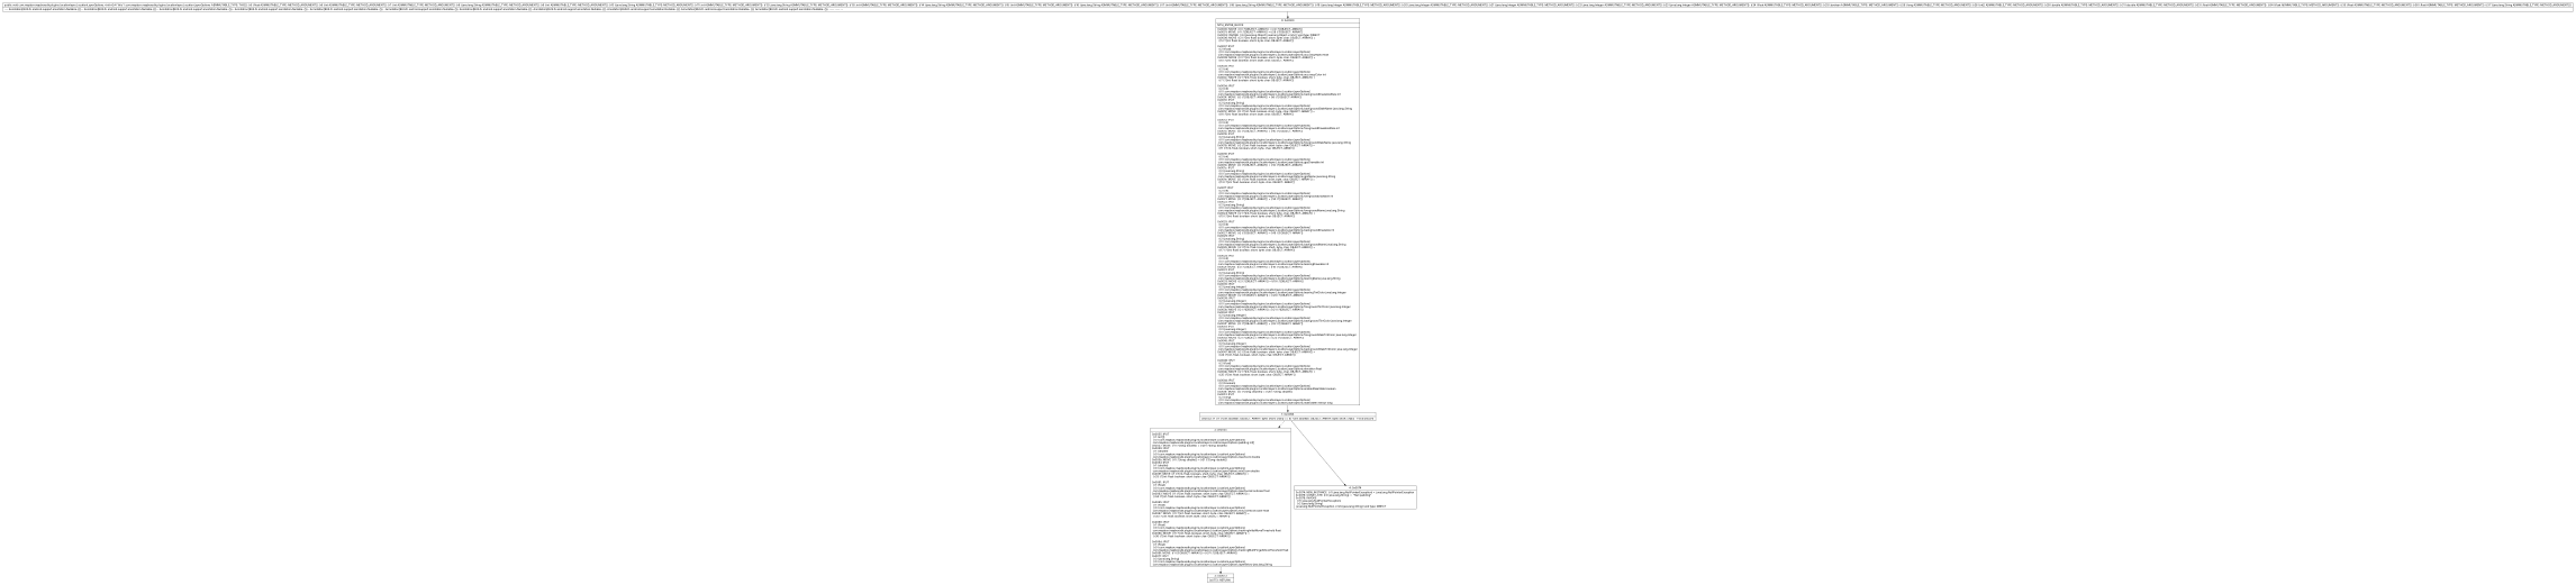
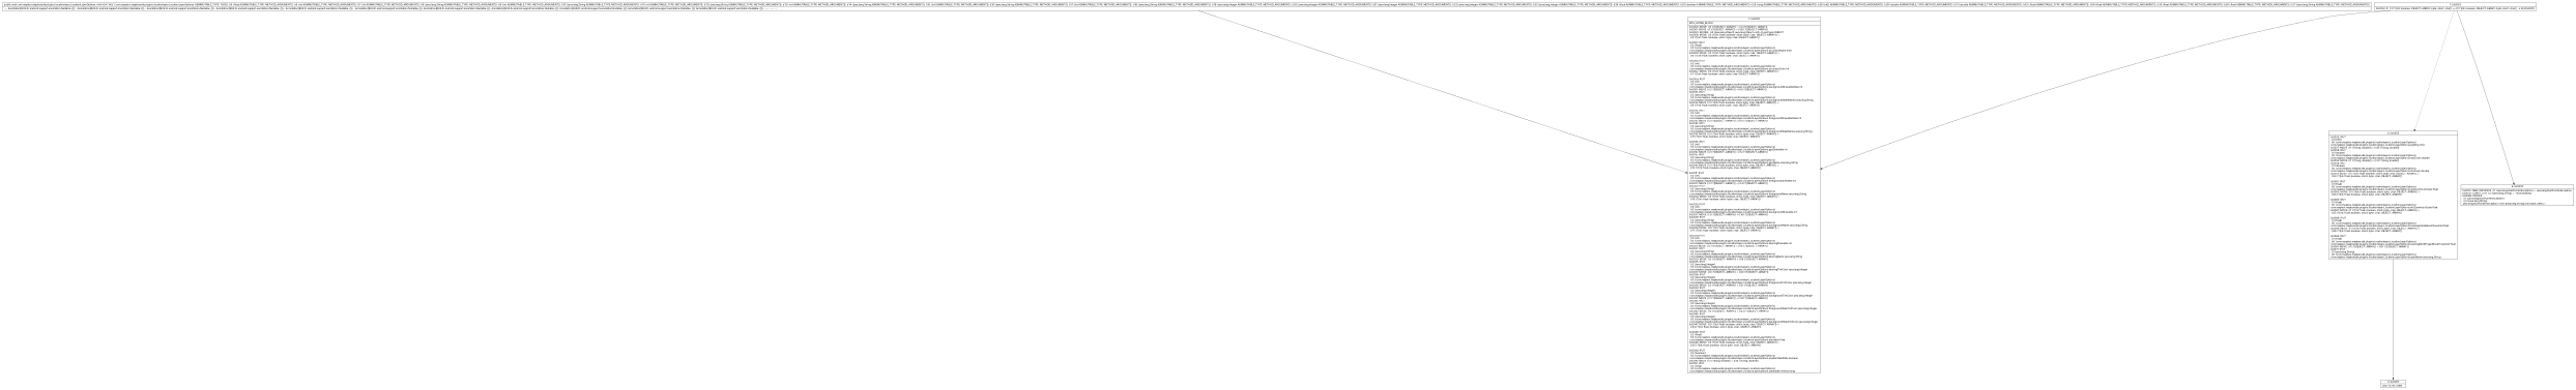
  digraph {
    fontname=Inter
    node [fontname=Inter shape=record]
    edge [fontname=Inter]
    n1 [label="{0\:\ 0x0000|MTH_ENTER_BLOCK\l|0x0000: MOVE  (r0 I:?[OBJECT, ARRAY]) = (r4 I:?[OBJECT, ARRAY]) \l0x0001: MOVE  (r1 I:?[OBJECT, ARRAY]) = (r28 I:?[OBJECT, ARRAY]) \l0x0003: INVOKE  (r4 I:java.lang.Object) java.lang.Object.\<init\>():void type: DIRECT \l0x0006: MOVE  (r2 I:?[int, float, boolean, short, byte, char, OBJECT, ARRAY]) = \l  (r5 I:?[int, float, boolean, short, byte, char, OBJECT, ARRAY])\l \l0x0007: IPUT  \l  (r2 I:float)\l  (r0 I:com.mapbox.mapboxsdk.plugins.locationlayer.LocationLayerOptions)\l com.mapbox.mapboxsdk.plugins.locationlayer.LocationLayerOptions.accuracyAlpha float \l0x0009: MOVE  (r2 I:?[int, float, boolean, short, byte, char, OBJECT, ARRAY]) = \l  (r6 I:?[int, float, boolean, short, byte, char, OBJECT, ARRAY])\l \l0x000a: IPUT  \l  (r2 I:int)\l  (r0 I:com.mapbox.mapboxsdk.plugins.locationlayer.LocationLayerOptions)\l com.mapbox.mapboxsdk.plugins.locationlayer.LocationLayerOptions.accuracyColor int \l0x000c: MOVE  (r2 I:?[int, float, boolean, short, byte, char, OBJECT, ARRAY]) = \l  (r7 I:?[int, float, boolean, short, byte, char, OBJECT, ARRAY])\l \l0x000d: IPUT  \l  (r2 I:int)\l  (r0 I:com.mapbox.mapboxsdk.plugins.locationlayer.LocationLayerOptions)\l com.mapbox.mapboxsdk.plugins.locationlayer.LocationLayerOptions.backgroundDrawableStale int \l0x000f: MOVE  (r2 I:?[OBJECT, ARRAY]) = (r8 I:?[OBJECT, ARRAY]) \l0x0010: IPUT  \l  (r2 I:java.lang.String)\l  (r0 I:com.mapbox.mapboxsdk.plugins.locationlayer.LocationLayerOptions)\l com.mapbox.mapboxsdk.plugins.locationlayer.LocationLayerOptions.backgroundStaleName java.lang.String \l0x0012: MOVE  (r2 I:?[int, float, boolean, short, byte, char, OBJECT, ARRAY]) = \l  (r9 I:?[int, float, boolean, short, byte, char, OBJECT, ARRAY])\l \l0x0013: IPUT  \l  (r2 I:int)\l  (r0 I:com.mapbox.mapboxsdk.plugins.locationlayer.LocationLayerOptions)\l com.mapbox.mapboxsdk.plugins.locationlayer.LocationLayerOptions.foregroundDrawableStale int \l0x0015: MOVE  (r2 I:?[OBJECT, ARRAY]) = (r10 I:?[OBJECT, ARRAY]) \l0x0016: IPUT  \l  (r2 I:java.lang.String)\l  (r0 I:com.mapbox.mapboxsdk.plugins.locationlayer.LocationLayerOptions)\l com.mapbox.mapboxsdk.plugins.locationlayer.LocationLayerOptions.foregroundStaleName java.lang.String \l0x0018: MOVE  (r2 I:?[int, float, boolean, short, byte, char, OBJECT, ARRAY]) = \l  (r11 I:?[int, float, boolean, short, byte, char, OBJECT, ARRAY])\l \l0x0019: IPUT  \l  (r2 I:int)\l  (r0 I:com.mapbox.mapboxsdk.plugins.locationlayer.LocationLayerOptions)\l com.mapbox.mapboxsdk.plugins.locationlayer.LocationLayerOptions.gpsDrawable int \l0x001b: MOVE  (r2 I:?[OBJECT, ARRAY]) = (r12 I:?[OBJECT, ARRAY]) \l0x001c: IPUT  \l  (r2 I:java.lang.String)\l  (r0 I:com.mapbox.mapboxsdk.plugins.locationlayer.LocationLayerOptions)\l com.mapbox.mapboxsdk.plugins.locationlayer.LocationLayerOptions.gpsName java.lang.String \l0x001e: MOVE  (r2 I:?[int, float, boolean, short, byte, char, OBJECT, ARRAY]) = \l  (r13 I:?[int, float, boolean, short, byte, char, OBJECT, ARRAY])\l \l0x001f: IPUT  \l  (r2 I:int)\l  (r0 I:com.mapbox.mapboxsdk.plugins.locationlayer.LocationLayerOptions)\l com.mapbox.mapboxsdk.plugins.locationlayer.LocationLayerOptions.foregroundDrawable int \l0x0021: MOVE  (r2 I:?[OBJECT, ARRAY]) = (r14 I:?[OBJECT, ARRAY]) \l0x0022: IPUT  \l  (r2 I:java.lang.String)\l  (r0 I:com.mapbox.mapboxsdk.plugins.locationlayer.LocationLayerOptions)\l com.mapbox.mapboxsdk.plugins.locationlayer.LocationLayerOptions.foregroundName java.lang.String \l0x0024: MOVE  (r2 I:?[int, float, boolean, short, byte, char, OBJECT, ARRAY]) = \l  (r15 I:?[int, float, boolean, short, byte, char, OBJECT, ARRAY])\l \l0x0025: IPUT  \l  (r2 I:int)\l  (r0 I:com.mapbox.mapboxsdk.plugins.locationlayer.LocationLayerOptions)\l com.mapbox.mapboxsdk.plugins.locationlayer.LocationLayerOptions.backgroundDrawable int \l0x0027: MOVE  (r2 I:?[OBJECT, ARRAY]) = (r16 I:?[OBJECT, ARRAY]) \l0x0029: IPUT  \l  (r2 I:java.lang.String)\l  (r0 I:com.mapbox.mapboxsdk.plugins.locationlayer.LocationLayerOptions)\l com.mapbox.mapboxsdk.plugins.locationlayer.LocationLayerOptions.backgroundName java.lang.String \l0x002b: MOVE  (r2 I:?[int, float, boolean, short, byte, char, OBJECT, ARRAY]) = \l  (r17 I:?[int, float, boolean, short, byte, char, OBJECT, ARRAY])\l \l0x002d: IPUT  \l  (r2 I:int)\l  (r0 I:com.mapbox.mapboxsdk.plugins.locationlayer.LocationLayerOptions)\l com.mapbox.mapboxsdk.plugins.locationlayer.LocationLayerOptions.bearingDrawable int \l0x002f: MOVE  (r2 I:?[OBJECT, ARRAY]) = (r18 I:?[OBJECT, ARRAY]) \l0x0031: IPUT  \l  (r2 I:java.lang.String)\l  (r0 I:com.mapbox.mapboxsdk.plugins.locationlayer.LocationLayerOptions)\l com.mapbox.mapboxsdk.plugins.locationlayer.LocationLayerOptions.bearingName java.lang.String \l0x0033: MOVE  (r2 I:?[OBJECT, ARRAY]) = (r19 I:?[OBJECT, ARRAY]) \l0x0035: IPUT  \l  (r2 I:java.lang.Integer)\l  (r0 I:com.mapbox.mapboxsdk.plugins.locationlayer.LocationLayerOptions)\l com.mapbox.mapboxsdk.plugins.locationlayer.LocationLayerOptions.bearingTintColor java.lang.Integer \l0x0037: MOVE  (r2 I:?[OBJECT, ARRAY]) = (r20 I:?[OBJECT, ARRAY]) \l0x0039: IPUT  \l  (r2 I:java.lang.Integer)\l  (r0 I:com.mapbox.mapboxsdk.plugins.locationlayer.LocationLayerOptions)\l com.mapbox.mapboxsdk.plugins.locationlayer.LocationLayerOptions.foregroundTintColor java.lang.Integer \l0x003b: MOVE  (r2 I:?[OBJECT, ARRAY]) = (r21 I:?[OBJECT, ARRAY]) \l0x003d: IPUT  \l  (r2 I:java.lang.Integer)\l  (r0 I:com.mapbox.mapboxsdk.plugins.locationlayer.LocationLayerOptions)\l com.mapbox.mapboxsdk.plugins.locationlayer.LocationLayerOptions.backgroundTintColor java.lang.Integer \l0x003f: MOVE  (r2 I:?[OBJECT, ARRAY]) = (r22 I:?[OBJECT, ARRAY]) \l0x0041: IPUT  \l  (r2 I:java.lang.Integer)\l  (r0 I:com.mapbox.mapboxsdk.plugins.locationlayer.LocationLayerOptions)\l com.mapbox.mapboxsdk.plugins.locationlayer.LocationLayerOptions.foregroundStaleTintColor java.lang.Integer \l0x0043: MOVE  (r2 I:?[OBJECT, ARRAY]) = (r23 I:?[OBJECT, ARRAY]) \l0x0045: IPUT  \l  (r2 I:java.lang.Integer)\l  (r0 I:com.mapbox.mapboxsdk.plugins.locationlayer.LocationLayerOptions)\l com.mapbox.mapboxsdk.plugins.locationlayer.LocationLayerOptions.backgroundStaleTintColor java.lang.Integer \l0x0047: MOVE  (r2 I:?[int, float, boolean, short, byte, char, OBJECT, ARRAY]) = \l  (r24 I:?[int, float, boolean, short, byte, char, OBJECT, ARRAY])\l \l0x0049: IPUT  \l  (r2 I:float)\l  (r0 I:com.mapbox.mapboxsdk.plugins.locationlayer.LocationLayerOptions)\l com.mapbox.mapboxsdk.plugins.locationlayer.LocationLayerOptions.elevation float \l0x004b: MOVE  (r2 I:?[int, float, boolean, short, byte, char, OBJECT, ARRAY]) = \l  (r25 I:?[int, float, boolean, short, byte, char, OBJECT, ARRAY])\l \l0x004d: IPUT  \l  (r2 I:boolean)\l  (r0 I:com.mapbox.mapboxsdk.plugins.locationlayer.LocationLayerOptions)\l com.mapbox.mapboxsdk.plugins.locationlayer.LocationLayerOptions.enableStaleState boolean \l0x004f: MOVE  (r2 I:?[long, double]) = (r26 I:?[long, double]) \l0x0051: IPUT  \l  (r2 I:long)\l  (r0 I:com.mapbox.mapboxsdk.plugins.locationlayer.LocationLayerOptions)\l com.mapbox.mapboxsdk.plugins.locationlayer.LocationLayerOptions.staleStateTimeout long \l}"]
    n2 [label="{1\:\ 0x0053|0x0053: IF  (r1 I:?[int, boolean, OBJECT, ARRAY, byte, short, char]) == (0 ?[int, boolean, OBJECT, ARRAY, byte, short, char])  \-\> B:4:0x0074 \l}"]
-   n3 [label="{2\:\ 0x0055|0x0055: IPUT  \l  (r1 I:int[])\l  (r0 I:com.mapbox.mapboxsdk.plugins.locationlayer.LocationLayerOptions)\l com.mapbox.mapboxsdk.plugins.locationlayer.LocationLayerOptions.padding int[] \l0x0057: MOVE  (r1 I:?[long, double]) = (r29 I:?[long, double]) \l0x0059: IPUT  \l  (r1 I:double)\l  (r0 I:com.mapbox.mapboxsdk.plugins.locationlayer.LocationLayerOptions)\l com.mapbox.mapboxsdk.plugins.locationlayer.LocationLayerOptions.maxZoom double \l0x005b: MOVE  (r1 I:?[long, double]) = (r31 I:?[long, double]) \l0x005d: IPUT  \l  (r1 I:double)\l  (r0 I:com.mapbox.mapboxsdk.plugins.locationlayer.LocationLayerOptions)\l com.mapbox.mapboxsdk.plugins.locationlayer.LocationLayerOptions.minZoom double \l0x005f: MOVE  (r1 I:?[int, float, boolean, short, byte, char, OBJECT, ARRAY]) = \l  (r33 I:?[int, float, boolean, short, byte, char, OBJECT, ARRAY])\l \l0x0061: IPUT  \l  (r1 I:float)\l  (r0 I:com.mapbox.mapboxsdk.plugins.locationlayer.LocationLayerOptions)\l com.mapbox.mapboxsdk.plugins.locationlayer.LocationLayerOptions.maxZoomIconScale float \l0x0063: MOVE  (r1 I:?[int, float, boolean, short, byte, char, OBJECT, ARRAY]) = \l  (r34 I:?[int, float, boolean, short, byte, char, OBJECT, ARRAY])\l \l0x0065: IPUT  \l  (r1 I:float)\l  (r0 I:com.mapbox.mapboxsdk.plugins.locationlayer.LocationLayerOptions)\l com.mapbox.mapboxsdk.plugins.locationlayer.LocationLayerOptions.minZoomIconScale float \l0x0067: MOVE  (r1 I:?[int, float, boolean, short, byte, char, OBJECT, ARRAY]) = \l  (r35 I:?[int, float, boolean, short, byte, char, OBJECT, ARRAY])\l \l0x0069: IPUT  \l  (r1 I:float)\l  (r0 I:com.mapbox.mapboxsdk.plugins.locationlayer.LocationLayerOptions)\l com.mapbox.mapboxsdk.plugins.locationlayer.LocationLayerOptions.trackingInitialMoveThreshold float \l0x006b: MOVE  (r1 I:?[int, float, boolean, short, byte, char, OBJECT, ARRAY]) = \l  (r36 I:?[int, float, boolean, short, byte, char, OBJECT, ARRAY])\l \l0x006d: IPUT  \l  (r1 I:float)\l  (r0 I:com.mapbox.mapboxsdk.plugins.locationlayer.LocationLayerOptions)\l com.mapbox.mapboxsdk.plugins.locationlayer.LocationLayerOptions.trackingMultiFingerMoveThreshold float \l0x006f: MOVE  (r1 I:?[OBJECT, ARRAY]) = (r37 I:?[OBJECT, ARRAY]) \l0x0071: IPUT  \l  (r3 I:java.lang.String)\l  (r0 I:com.mapbox.mapboxsdk.plugins.locationlayer.LocationLayerOptions)\l com.mapbox.mapboxsdk.plugins.locationlayer.LocationLayerOptions.layerBelow java.lang.String \l}"]
-   n4 [label="{4\:\ 0x0074|0x0074: NEW_INSTANCE  (r1 I:java.lang.NullPointerException) =  java.lang.NullPointerException \l0x0076: CONST_STR  (r2 I:java.lang.String) =  \"Null padding\" \l0x0078: INVOKE  \l  (r1 I:java.lang.NullPointerException)\l  (r2 I:java.lang.String)\l java.lang.NullPointerException.\<init\>(java.lang.String):void type: DIRECT \l}"]
+   n3 [label="{2\:\ 0x0055|0x0055: IPUT  \l  (r1 I:int[])\l  (r0 I:com.mapbox.mapboxsdk.plugins.locationlayer.LocationLayerOptions)\l com.mapbox.mapboxsdk.plugins.locationlayer.LocationLayerOptions.padding int[] \l0x0057: MOVE  (r1 I:?[long, double]) = (r29 I:?[long, double]) \l0x0059: IPUT  \l  (r1 I:double)\l  (r0 I:com.mapbox.mapboxsdk.plugins.locationlayer.LocationLayerOptions)\l com.mapbox.mapboxsdk.plugins.locationlayer.LocationLayerOptions.maxZoom double \l0x005b: MOVE  (r1 I:?[long, double]) = (r31 I:?[long, double]) \l0x005d: IPUT  \l  (r1 I:double)\l  (r0 I:com.mapbox.mapboxsdk.plugins.locationlayer.LocationLayerOptions)\l com.mapbox.mapboxsdk.plugins.locationlayer.LocationLayerOptions.minZoom double \l0x005f: MOVE  (r1 I:?[int, float, boolean, short, byte, char, OBJECT, ARRAY]) = \l  (r33 I:?[int, float, boolean, short, byte, char, OBJECT, ARRAY])\l \l0x0061: IPUT  \l  (r1 I:float)\l  (r0 I:com.mapbox.mapboxsdk.plugins.locationlayer.LocationLayerOptions)\l com.mapbox.mapboxsdk.plugins.locationlayer.LocationLayerOptions.maxZoomIconScale float \l0x0063: MOVE  (r1 I:?[int, float, boolean, short, byte, char, OBJECT, ARRAY]) = \l  (r34 I:?[int, float, boolean, short, byte, char, OBJECT, ARRAY])\l \l0x0065: IPUT  \l  (r1 I:float)\l  (r0 I:com.mapbox.mapboxsdk.plugins.locationlayer.LocationLayerOptions)\l com.mapbox.mapboxsdk.plugins.locationlayer.LocationLayerOptions.minZoomIconScale float \l0x0067: MOVE  (r1 I:?[int, float, boolean, short, byte, char, OBJECT, ARRAY]) = \l  (r35 I:?[int, float, boolean, short, byte, char, OBJECT, ARRAY])\l \l0x0069: IPUT  \l  (r1 I:float)\l  (r0 I:com.mapbox.mapboxsdk.plugins.locationlayer.LocationLayerOptions)\l com.mapbox.mapboxsdk.plugins.locationlayer.LocationLayerOptions.trackingInitialMoveThreshold float \l0x006b: MOVE  (r1 I:?[int, float, boolean, short, byte, char, OBJECT, ARRAY]) = \l  (r36 I:?[int, float, boolean, short, byte, char, OBJECT, ARRAY])\l \l0x006d: IPUT  \l  (r1 I:float)\l  (r0 I:com.mapbox.mapboxsdk.plugins.locationlayer.LocationLayerOptions)\l com.mapbox.mapboxsdk.plugins.locationlayer.LocationLayerOptions.trackingMultiFingerMoveThreshold float \l0x006f: MOVE  (r1 I:?[OBJECT, ARRAY]) = (r37 I:?[OBJECT, ARRAY]) \l0x0071: IPUT  \l  (r1 I:java.lang.String)\l  (r0 I:com.mapbox.mapboxsdk.plugins.locationlayer.LocationLayerOptions)\l com.mapbox.mapboxsdk.plugins.locationlayer.LocationLayerOptions.layerBelow java.lang.String \l}"]
+   n4 [label="{4\:\ 0x0074|0x0074: NEW_INSTANCE  (r1 I:java.lang.NullPointerException) =  java.lang.NullPointerException \l0x0076: CONST_STR  (r2 I:java.lang.String) =  \"Null padding\" \l0x0088: INVOKE  \l  (r1 I:java.lang.NullPointerException)\l  (r2 I:java.lang.String)\l java.lang.NullPointerException.\<init\>(java.lang.String):void type: DIRECT \l}"]
    n5 [label="{3\:\ 0x0073|0x0773: RETURN   \l}"]
    n6 [label="{public void com.mapbox.mapboxsdk.plugins.locationlayer.LocationLayerOptions.\<init\>((r4 'this' I:com.mapbox.mapboxsdk.plugins.locationlayer.LocationLayerOptions A[IMMUTABLE_TYPE, THIS]), (r5 I:float A[IMMUTABLE_TYPE, METHOD_ARGUMENT]), (r6 I:int A[IMMUTABLE_TYPE, METHOD_ARGUMENT]), (r7 I:int A[IMMUTABLE_TYPE, METHOD_ARGUMENT]), (r8 I:java.lang.String A[IMMUTABLE_TYPE, METHOD_ARGUMENT]), (r9 I:int A[IMMUTABLE_TYPE, METHOD_ARGUMENT]), (r10 I:java.lang.String A[IMMUTABLE_TYPE, METHOD_ARGUMENT]), (r11 I:int A[IMMUTABLE_TYPE, METHOD_ARGUMENT]), (r12 I:java.lang.String A[IMMUTABLE_TYPE, METHOD_ARGUMENT]), (r13 I:int A[IMMUTABLE_TYPE, METHOD_ARGUMENT]), (r14 I:java.lang.String A[IMMUTABLE_TYPE, METHOD_ARGUMENT]), (r15 I:int A[IMMUTABLE_TYPE, METHOD_ARGUMENT]), (r16 I:java.lang.String A[IMMUTABLE_TYPE, METHOD_ARGUMENT]), (r17 I:int A[IMMUTABLE_TYPE, METHOD_ARGUMENT]), (r18 I:java.lang.String A[IMMUTABLE_TYPE, METHOD_ARGUMENT]), (r19 I:java.lang.Integer A[IMMUTABLE_TYPE, METHOD_ARGUMENT]), (r20 I:java.lang.Integer A[IMMUTABLE_TYPE, METHOD_ARGUMENT]), (r21 I:java.lang.Integer A[IMMUTABLE_TYPE, METHOD_ARGUMENT]), (r22 I:java.lang.Integer A[IMMUTABLE_TYPE, METHOD_ARGUMENT]), (r23 I:java.lang.Integer A[IMMUTABLE_TYPE, METHOD_ARGUMENT]), (r24 I:float A[IMMUTABLE_TYPE, METHOD_ARGUMENT]), (r25 I:boolean A[IMMUTABLE_TYPE, METHOD_ARGUMENT]), (r26 I:long A[IMMUTABLE_TYPE, METHOD_ARGUMENT]), (r28 I:int[] A[IMMUTABLE_TYPE, METHOD_ARGUMENT]), (r29 I:double A[IMMUTABLE_TYPE, METHOD_ARGUMENT]), (r31 I:double A[IMMUTABLE_TYPE, METHOD_ARGUMENT]), (r33 I:float A[IMMUTABLE_TYPE, METHOD_ARGUMENT]), (r34 I:float A[IMMUTABLE_TYPE, METHOD_ARGUMENT]), (r35 I:float A[IMMUTABLE_TYPE, METHOD_ARGUMENT]), (r36 I:float A[IMMUTABLE_TYPE, METHOD_ARGUMENT]), (r37 I:java.lang.String A[IMMUTABLE_TYPE, METHOD_ARGUMENT]))  | , , , Annotation[BUILD, android.support.annotation.Nullable, \{\}], , Annotation[BUILD, android.support.annotation.Nullable, \{\}], , Annotation[BUILD, android.support.annotation.Nullable, \{\}], , Annotation[BUILD, android.support.annotation.Nullable, \{\}], , Annotation[BUILD, android.support.annotation.Nullable, \{\}], , Annotation[BUILD, android.support.annotation.Nullable, \{\}], Annotation[BUILD, android.support.annotation.Nullable, \{\}], Annotation[BUILD, android.support.annotation.Nullable, \{\}], Annotation[BUILD, android.support.annotation.Nullable, \{\}], Annotation[BUILD, android.support.annotation.Nullable, \{\}], Annotation[BUILD, android.support.annotation.Nullable, \{\}], , , , , , , , , , , \l}"]
-   n1 -> n2
+   n2 -> n1
    n2 -> n3 [style=dashed]
    n2 -> n4
    n3 -> n5
    n6 -> n1
  }
